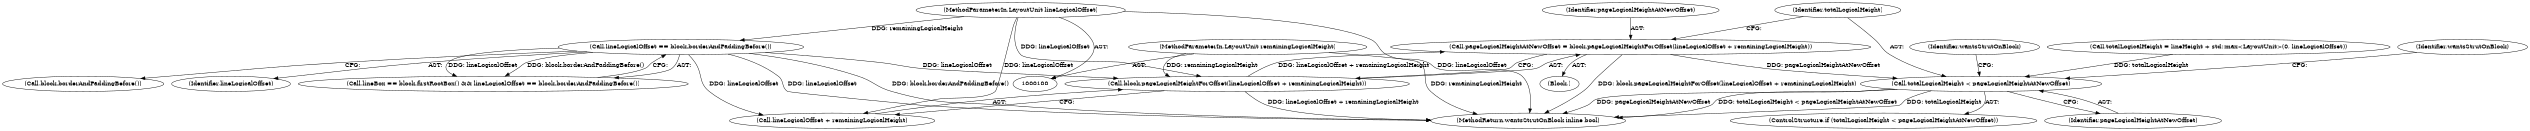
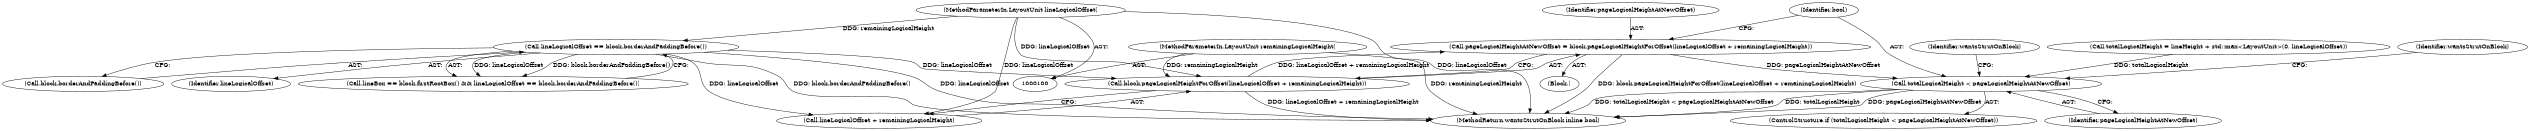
  digraph {
    n1 [label="(Call,pageLogicalHeightAtNewOffset = block.pageLogicalHeightForOffset(lineLogicalOffset + remainingLogicalHeight))"]
    n2 [label="(Call,block.pageLogicalHeightForOffset(lineLogicalOffset + remainingLogicalHeight))"]
    n3 [label="(Call,totalLogicalHeight < pageLogicalHeightAtNewOffset)"]
    n4 [label="(Block,)"]
    n5 [label="(MethodReturn,wantsStrutOnBlock inline bool)"]
    n6 [label="(Call,lineLogicalOffset + remainingLogicalHeight)"]
    n7 [label="(Identifier,pageLogicalHeightAtNewOffset)"]
    n8 [label="(ControlStructure,if (totalLogicalHeight < pageLogicalHeightAtNewOffset))"]
    n9 [label="(Call,lineLogicalOffset == block.borderAndPaddingBefore())"]
    n10 [label="(Call,lineBox == block.firstRootBox() && lineLogicalOffset == block.borderAndPaddingBefore())"]
    n11 [label="(Call,block.borderAndPaddingBefore())"]
    n12 [label="(Identifier,lineLogicalOffset)"]
    n13 [label="(MethodParameterIn,LayoutUnit lineLogicalOffset)"]
    1000100
    n15 [label="(MethodParameterIn,LayoutUnit remainingLogicalHeight)"]
-   n16 [label="(Identifier,totalLogicalHeight)"]
+   n16 [label="(Identifier,bool)"]
    n17 [label="(Identifier,pageLogicalHeightAtNewOffset)"]
    n18 [label="(Identifier,wantsStrutOnBlock)"]
    n19 [label="(Call,totalLogicalHeight = lineHeight + std::max<LayoutUnit>(0, lineLogicalOffset))"]
    n20 [label="(Identifier,wantsStrutOnBlock)"]
    n1 -> n2 [label="CFG: "]
    n1 -> n3 [label="DDG: pageLogicalHeightAtNewOffset"]
    n1 -> n4 [label="AST: "]
    n1 -> n5 [label="DDG: block.pageLogicalHeightForOffset(lineLogicalOffset + remainingLogicalHeight)"]
    n2 -> n1 [label="AST: "]
    n2 -> n1 [label="DDG: lineLogicalOffset + remainingLogicalHeight"]
    n2 -> n5 [label="DDG: lineLogicalOffset + remainingLogicalHeight"]
    n2 -> n6 [label="CFG: "]
    n3 -> n5 [label="DDG: totalLogicalHeight"]
    n3 -> n5 [label="DDG: pageLogicalHeightAtNewOffset"]
    n3 -> n5 [label="DDG: totalLogicalHeight < pageLogicalHeightAtNewOffset"]
    n3 -> n7 [label="CFG: "]
    n3 -> n8 [label="AST: "]
    n6 -> n2 [label="AST: "]
    n7 -> n3 [label="AST: "]
    n9 -> n2 [label="DDG: lineLogicalOffset"]
    n9 -> n5 [label="DDG: block.borderAndPaddingBefore()"]
    n9 -> n5 [label="DDG: lineLogicalOffset"]
    n9 -> n6 [label="DDG: lineLogicalOffset"]
    n9 -> n10 [label="AST: "]
    n9 -> n10 [label="DDG: lineLogicalOffset"]
    n9 -> n10 [label="DDG: block.borderAndPaddingBefore()"]
    n9 -> n11 [label="CFG: "]
    n9 -> n12 [label="AST: "]
    n10 -> n9 [label="CFG: "]
+   n11 -> n9 [label="AST: "]
    n13 -> n2 [label="DDG: lineLogicalOffset"]
    n13 -> n5 [label="DDG: lineLogicalOffset"]
    n13 -> n6 [label="DDG: lineLogicalOffset"]
    n13 -> n9 [label="DDG: remainingLogicalHeight"]
    n13 -> 1000100 [label="AST: "]
    n15 -> n2 [label="DDG: remainingLogicalHeight"]
    n15 -> n5 [label="DDG: remainingLogicalHeight"]
    n15 -> 1000100 [label="AST: "]
    n16 -> n1 [label="CFG: "]
    n16 -> n3 [label="AST: "]
    n17 -> n1 [label="AST: "]
    n18 -> n3 [label="CFG: "]
    n19 -> n3 [label="DDG: totalLogicalHeight"]
    n20 -> n3 [label="CFG: "]
  }
